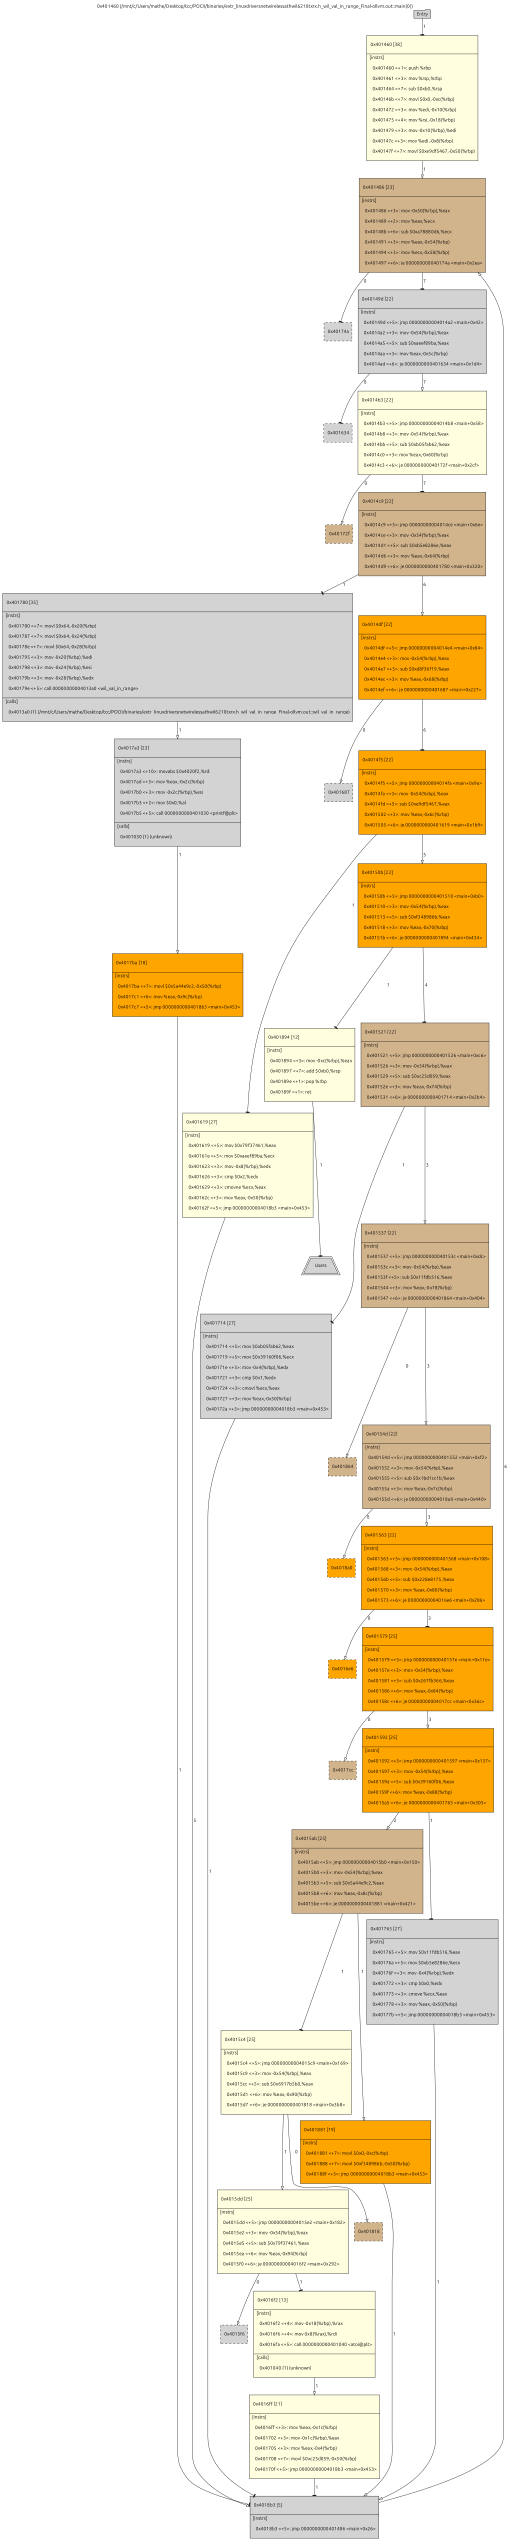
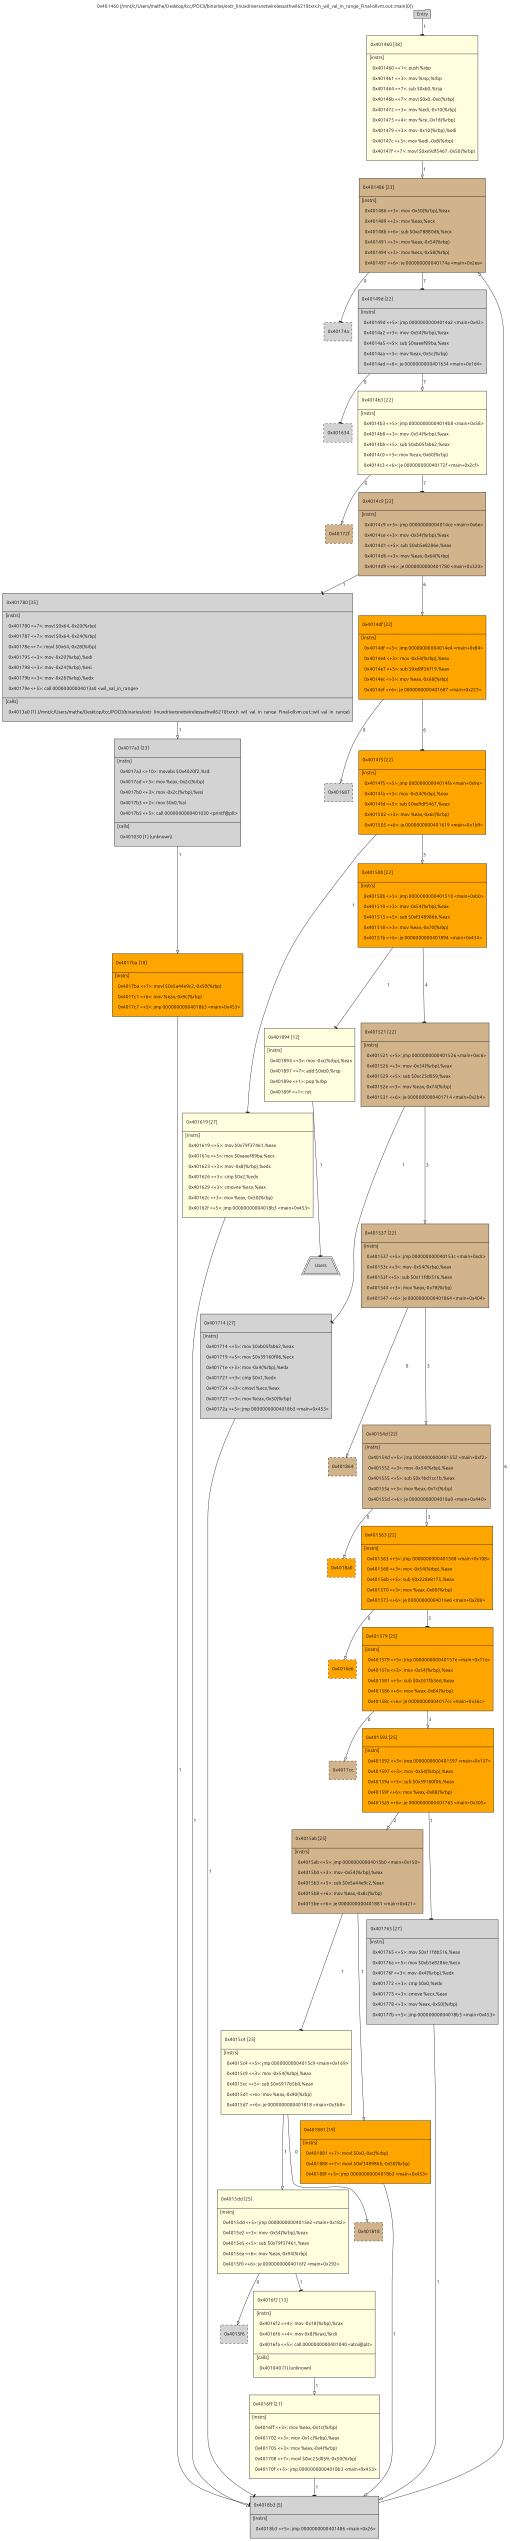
  digraph {
    fontname=Ubuntu
    label="0x401460 (/mnt/c/Users/mathe/Desktop/tcc/POCII/binaries/extr_linuxdriversnetwirelessathwil6210txrx.h_wil_val_in_range_Final-ollvm.out::main(0))"
    labelloc=t
    node [fillcolor=lightgrey fontname=Ubuntu shape=record style=filled]
    edge [arrowhead=onormal fontname=Ubuntu]
    Entry [height=0.3 shape=folder width=0.3]
    n2 [fillcolor=lightyellow label="{\n     0x401460 [38]\l\n     | [instrs]\l\n     &nbsp;&nbsp;0x401460 \<+1\>: push %rbp\l\n     &nbsp;&nbsp;0x401461 \<+3\>: mov %rsp,%rbp\l\n     &nbsp;&nbsp;0x401464 \<+7\>: sub $0xb0,%rsp\l\n     &nbsp;&nbsp;0x40146b \<+7\>: movl $0x0,-0xc(%rbp)\l\n     &nbsp;&nbsp;0x401472 \<+3\>: mov %edi,-0x10(%rbp)\l\n     &nbsp;&nbsp;0x401475 \<+4\>: mov %rsi,-0x18(%rbp)\l\n     &nbsp;&nbsp;0x401479 \<+3\>: mov -0x10(%rbp),%edi\l\n     &nbsp;&nbsp;0x40147c \<+3\>: mov %edi,-0x8(%rbp)\l\n     &nbsp;&nbsp;0x40147f \<+7\>: movl $0xe9df5467,-0x50(%rbp)\l\n  }"]
    n3 [fillcolor=tan label="{\n     0x401486 [23]\l\n     | [instrs]\l\n     &nbsp;&nbsp;0x401486 \<+3\>: mov -0x50(%rbp),%eax\l\n     &nbsp;&nbsp;0x401489 \<+2\>: mov %eax,%ecx\l\n     &nbsp;&nbsp;0x40148b \<+6\>: sub $0xa78880d6,%ecx\l\n     &nbsp;&nbsp;0x401491 \<+3\>: mov %eax,-0x54(%rbp)\l\n     &nbsp;&nbsp;0x401494 \<+3\>: mov %ecx,-0x58(%rbp)\l\n     &nbsp;&nbsp;0x401497 \<+6\>: je 000000000040174a \<main+0x2ea\>\l\n  }"]
    n4 [label="{\n     0x40174a\l\n  }" style="dashed,filled"]
    n5 [label="{\n     0x40149d [22]\l\n     | [instrs]\l\n     &nbsp;&nbsp;0x40149d \<+5\>: jmp 00000000004014a2 \<main+0x42\>\l\n     &nbsp;&nbsp;0x4014a2 \<+3\>: mov -0x54(%rbp),%eax\l\n     &nbsp;&nbsp;0x4014a5 \<+5\>: sub $0xaeef89ba,%eax\l\n     &nbsp;&nbsp;0x4014aa \<+3\>: mov %eax,-0x5c(%rbp)\l\n     &nbsp;&nbsp;0x4014ad \<+6\>: je 0000000000401634 \<main+0x1d4\>\l\n  }"]
    n6 [label="{\n     0x401634\l\n  }" style="dashed,filled"]
    n7 [fillcolor=lightyellow label="{\n     0x4014b3 [22]\l\n     | [instrs]\l\n     &nbsp;&nbsp;0x4014b3 \<+5\>: jmp 00000000004014b8 \<main+0x58\>\l\n     &nbsp;&nbsp;0x4014b8 \<+3\>: mov -0x54(%rbp),%eax\l\n     &nbsp;&nbsp;0x4014bb \<+5\>: sub $0xb05fab62,%eax\l\n     &nbsp;&nbsp;0x4014c0 \<+3\>: mov %eax,-0x60(%rbp)\l\n     &nbsp;&nbsp;0x4014c3 \<+6\>: je 000000000040172f \<main+0x2cf\>\l\n  }"]
    n8 [fillcolor=tan label="{\n     0x40172f\l\n  }" style="dashed,filled"]
    n9 [fillcolor=tan label="{\n     0x4014c9 [22]\l\n     | [instrs]\l\n     &nbsp;&nbsp;0x4014c9 \<+5\>: jmp 00000000004014ce \<main+0x6e\>\l\n     &nbsp;&nbsp;0x4014ce \<+3\>: mov -0x54(%rbp),%eax\l\n     &nbsp;&nbsp;0x4014d1 \<+5\>: sub $0xb5e8286e,%eax\l\n     &nbsp;&nbsp;0x4014d6 \<+3\>: mov %eax,-0x64(%rbp)\l\n     &nbsp;&nbsp;0x4014d9 \<+6\>: je 0000000000401780 \<main+0x320\>\l\n  }"]
    n10 [height=0.3 label=Users peripheries=2 shape=trapezium width=0.3]
    n11 [label="{\n     0x401780 [35]\l\n     | [instrs]\l\n     &nbsp;&nbsp;0x401780 \<+7\>: movl $0x64,-0x20(%rbp)\l\n     &nbsp;&nbsp;0x401787 \<+7\>: movl $0x64,-0x24(%rbp)\l\n     &nbsp;&nbsp;0x40178e \<+7\>: movl $0x64,-0x28(%rbp)\l\n     &nbsp;&nbsp;0x401795 \<+3\>: mov -0x20(%rbp),%edi\l\n     &nbsp;&nbsp;0x401798 \<+3\>: mov -0x24(%rbp),%esi\l\n     &nbsp;&nbsp;0x40179b \<+3\>: mov -0x28(%rbp),%edx\l\n     &nbsp;&nbsp;0x40179e \<+5\>: call 00000000004013a0 \<wil_val_in_range\>\l\n     | [calls]\l\n     &nbsp;&nbsp;0x4013a0 \{1\} (/mnt/c/Users/mathe/Desktop/tcc/POCII/binaries/extr_linuxdriversnetwirelessathwil6210txrx.h_wil_val_in_range_Final-ollvm.out::wil_val_in_range)\l\n  }"]
    n12 [fillcolor=orange label="{\n     0x4014df [22]\l\n     | [instrs]\l\n     &nbsp;&nbsp;0x4014df \<+5\>: jmp 00000000004014e4 \<main+0x84\>\l\n     &nbsp;&nbsp;0x4014e4 \<+3\>: mov -0x54(%rbp),%eax\l\n     &nbsp;&nbsp;0x4014e7 \<+5\>: sub $0xd8f36f19,%eax\l\n     &nbsp;&nbsp;0x4014ec \<+3\>: mov %eax,-0x68(%rbp)\l\n     &nbsp;&nbsp;0x4014ef \<+6\>: je 0000000000401687 \<main+0x227\>\l\n  }"]
    n13 [fillcolor=orange label="{\n     0x4017ba [18]\l\n     | [instrs]\l\n     &nbsp;&nbsp;0x4017ba \<+7\>: movl $0x5a44e9c2,-0x50(%rbp)\l\n     &nbsp;&nbsp;0x4017c1 \<+6\>: mov %eax,-0x9c(%rbp)\l\n     &nbsp;&nbsp;0x4017c7 \<+5\>: jmp 00000000004018b3 \<main+0x453\>\l\n  }"]
    n14 [label="{\n     0x4018b3 [5]\l\n     | [instrs]\l\n     &nbsp;&nbsp;0x4018b3 \<+5\>: jmp 0000000000401486 \<main+0x26\>\l\n  }"]
    n15 [label="{\n     0x4017a3 [23]\l\n     | [instrs]\l\n     &nbsp;&nbsp;0x4017a3 \<+10\>: movabs $0x4020f2,%rdi\l\n     &nbsp;&nbsp;0x4017ad \<+3\>: mov %eax,-0x2c(%rbp)\l\n     &nbsp;&nbsp;0x4017b0 \<+3\>: mov -0x2c(%rbp),%esi\l\n     &nbsp;&nbsp;0x4017b3 \<+2\>: mov $0x0,%al\l\n     &nbsp;&nbsp;0x4017b5 \<+5\>: call 0000000000401030 \<printf@plt\>\l\n     | [calls]\l\n     &nbsp;&nbsp;0x401030 \{1\} (unknown)\l\n  }"]
    n16 [label="{\n     0x401687\l\n  }" style="dashed,filled"]
    n17 [fillcolor=orange label="{\n     0x4014f5 [22]\l\n     | [instrs]\l\n     &nbsp;&nbsp;0x4014f5 \<+5\>: jmp 00000000004014fa \<main+0x9a\>\l\n     &nbsp;&nbsp;0x4014fa \<+3\>: mov -0x54(%rbp),%eax\l\n     &nbsp;&nbsp;0x4014fd \<+5\>: sub $0xe9df5467,%eax\l\n     &nbsp;&nbsp;0x401502 \<+3\>: mov %eax,-0x6c(%rbp)\l\n     &nbsp;&nbsp;0x401505 \<+6\>: je 0000000000401619 \<main+0x1b9\>\l\n  }"]
    n18 [fillcolor=lightyellow label="{\n     0x401619 [27]\l\n     | [instrs]\l\n     &nbsp;&nbsp;0x401619 \<+5\>: mov $0x79f37461,%eax\l\n     &nbsp;&nbsp;0x40161e \<+5\>: mov $0xaeef89ba,%ecx\l\n     &nbsp;&nbsp;0x401623 \<+3\>: mov -0x8(%rbp),%edx\l\n     &nbsp;&nbsp;0x401626 \<+3\>: cmp $0x2,%edx\l\n     &nbsp;&nbsp;0x401629 \<+3\>: cmovne %ecx,%eax\l\n     &nbsp;&nbsp;0x40162c \<+3\>: mov %eax,-0x50(%rbp)\l\n     &nbsp;&nbsp;0x40162f \<+5\>: jmp 00000000004018b3 \<main+0x453\>\l\n  }"]
    n19 [fillcolor=orange label="{\n     0x40150b [22]\l\n     | [instrs]\l\n     &nbsp;&nbsp;0x40150b \<+5\>: jmp 0000000000401510 \<main+0xb0\>\l\n     &nbsp;&nbsp;0x401510 \<+3\>: mov -0x54(%rbp),%eax\l\n     &nbsp;&nbsp;0x401513 \<+5\>: sub $0xf348986b,%eax\l\n     &nbsp;&nbsp;0x401518 \<+3\>: mov %eax,-0x70(%rbp)\l\n     &nbsp;&nbsp;0x40151b \<+6\>: je 0000000000401894 \<main+0x434\>\l\n  }"]
    n20 [fillcolor=lightyellow label="{\n     0x4016ff [21]\l\n     | [instrs]\l\n     &nbsp;&nbsp;0x4016ff \<+3\>: mov %eax,-0x1c(%rbp)\l\n     &nbsp;&nbsp;0x401702 \<+3\>: mov -0x1c(%rbp),%eax\l\n     &nbsp;&nbsp;0x401705 \<+3\>: mov %eax,-0x4(%rbp)\l\n     &nbsp;&nbsp;0x401708 \<+7\>: movl $0xc25d059,-0x50(%rbp)\l\n     &nbsp;&nbsp;0x40170f \<+5\>: jmp 00000000004018b3 \<main+0x453\>\l\n  }"]
    n21 [fillcolor=lightyellow label="{\n     0x401894 [12]\l\n     | [instrs]\l\n     &nbsp;&nbsp;0x401894 \<+3\>: mov -0xc(%rbp),%eax\l\n     &nbsp;&nbsp;0x401897 \<+7\>: add $0xb0,%rsp\l\n     &nbsp;&nbsp;0x40189e \<+1\>: pop %rbp\l\n     &nbsp;&nbsp;0x40189f \<+1\>: ret\l\n  }"]
    n22 [fillcolor=tan label="{\n     0x401521 [22]\l\n     | [instrs]\l\n     &nbsp;&nbsp;0x401521 \<+5\>: jmp 0000000000401526 \<main+0xc6\>\l\n     &nbsp;&nbsp;0x401526 \<+3\>: mov -0x54(%rbp),%eax\l\n     &nbsp;&nbsp;0x401529 \<+5\>: sub $0xc25d059,%eax\l\n     &nbsp;&nbsp;0x40152e \<+3\>: mov %eax,-0x74(%rbp)\l\n     &nbsp;&nbsp;0x401531 \<+6\>: je 0000000000401714 \<main+0x2b4\>\l\n  }"]
    n23 [label="{\n     0x4015f6\l\n  }" style="dashed,filled"]
    n24 [label="{\n     0x401714 [27]\l\n     | [instrs]\l\n     &nbsp;&nbsp;0x401714 \<+5\>: mov $0xb05fab62,%eax\l\n     &nbsp;&nbsp;0x401719 \<+5\>: mov $0x39160f06,%ecx\l\n     &nbsp;&nbsp;0x40171e \<+3\>: mov -0x4(%rbp),%edx\l\n     &nbsp;&nbsp;0x401721 \<+3\>: cmp $0x1,%edx\l\n     &nbsp;&nbsp;0x401724 \<+3\>: cmovl %ecx,%eax\l\n     &nbsp;&nbsp;0x401727 \<+3\>: mov %eax,-0x50(%rbp)\l\n     &nbsp;&nbsp;0x40172a \<+5\>: jmp 00000000004018b3 \<main+0x453\>\l\n  }"]
    n25 [fillcolor=tan label="{\n     0x401537 [22]\l\n     | [instrs]\l\n     &nbsp;&nbsp;0x401537 \<+5\>: jmp 000000000040153c \<main+0xdc\>\l\n     &nbsp;&nbsp;0x40153c \<+3\>: mov -0x54(%rbp),%eax\l\n     &nbsp;&nbsp;0x40153f \<+5\>: sub $0x11fdb516,%eax\l\n     &nbsp;&nbsp;0x401544 \<+3\>: mov %eax,-0x78(%rbp)\l\n     &nbsp;&nbsp;0x401547 \<+6\>: je 0000000000401864 \<main+0x404\>\l\n  }"]
    n26 [fillcolor=lightyellow label="{\n     0x4016f2 [13]\l\n     | [instrs]\l\n     &nbsp;&nbsp;0x4016f2 \<+4\>: mov -0x18(%rbp),%rax\l\n     &nbsp;&nbsp;0x4016f6 \<+4\>: mov 0x8(%rax),%rdi\l\n     &nbsp;&nbsp;0x4016fa \<+5\>: call 0000000000401040 \<atoi@plt\>\l\n     | [calls]\l\n     &nbsp;&nbsp;0x401040 \{1\} (unknown)\l\n  }"]
    n27 [fillcolor=tan label="{\n     0x401864\l\n  }" style="dashed,filled"]
    n28 [fillcolor=tan label="{\n     0x40154d [22]\l\n     | [instrs]\l\n     &nbsp;&nbsp;0x40154d \<+5\>: jmp 0000000000401552 \<main+0xf2\>\l\n     &nbsp;&nbsp;0x401552 \<+3\>: mov -0x54(%rbp),%eax\l\n     &nbsp;&nbsp;0x401555 \<+5\>: sub $0x1bd1cc1b,%eax\l\n     &nbsp;&nbsp;0x40155a \<+3\>: mov %eax,-0x7c(%rbp)\l\n     &nbsp;&nbsp;0x40155d \<+6\>: je 00000000004018a0 \<main+0x440\>\l\n  }"]
    n29 [fillcolor=lightyellow label="{\n     0x4015dd [25]\l\n     | [instrs]\l\n     &nbsp;&nbsp;0x4015dd \<+5\>: jmp 00000000004015e2 \<main+0x182\>\l\n     &nbsp;&nbsp;0x4015e2 \<+3\>: mov -0x54(%rbp),%eax\l\n     &nbsp;&nbsp;0x4015e5 \<+5\>: sub $0x79f37461,%eax\l\n     &nbsp;&nbsp;0x4015ea \<+6\>: mov %eax,-0x94(%rbp)\l\n     &nbsp;&nbsp;0x4015f0 \<+6\>: je 00000000004016f2 \<main+0x292\>\l\n  }"]
    n30 [fillcolor=orange label="{\n     0x4018a0\l\n  }" style="dashed,filled"]
    n31 [fillcolor=orange label="{\n     0x401563 [22]\l\n     | [instrs]\l\n     &nbsp;&nbsp;0x401563 \<+5\>: jmp 0000000000401568 \<main+0x108\>\l\n     &nbsp;&nbsp;0x401568 \<+3\>: mov -0x54(%rbp),%eax\l\n     &nbsp;&nbsp;0x40156b \<+5\>: sub $0x228e8175,%eax\l\n     &nbsp;&nbsp;0x401570 \<+3\>: mov %eax,-0x80(%rbp)\l\n     &nbsp;&nbsp;0x401573 \<+6\>: je 00000000004016e6 \<main+0x286\>\l\n  }"]
    n32 [fillcolor=tan label="{\n     0x401818\l\n  }" style="dashed,filled"]
    n33 [fillcolor=orange label="{\n     0x4016e6\l\n  }" style="dashed,filled"]
    n34 [fillcolor=orange label="{\n     0x401579 [25]\l\n     | [instrs]\l\n     &nbsp;&nbsp;0x401579 \<+5\>: jmp 000000000040157e \<main+0x11e\>\l\n     &nbsp;&nbsp;0x40157e \<+3\>: mov -0x54(%rbp),%eax\l\n     &nbsp;&nbsp;0x401581 \<+5\>: sub $0x267fb366,%eax\l\n     &nbsp;&nbsp;0x401586 \<+6\>: mov %eax,-0x84(%rbp)\l\n     &nbsp;&nbsp;0x40158c \<+6\>: je 00000000004017cc \<main+0x36c\>\l\n  }"]
    n35 [fillcolor=lightyellow label="{\n     0x4015c4 [25]\l\n     | [instrs]\l\n     &nbsp;&nbsp;0x4015c4 \<+5\>: jmp 00000000004015c9 \<main+0x169\>\l\n     &nbsp;&nbsp;0x4015c9 \<+3\>: mov -0x54(%rbp),%eax\l\n     &nbsp;&nbsp;0x4015cc \<+5\>: sub $0x6917b5b0,%eax\l\n     &nbsp;&nbsp;0x4015d1 \<+6\>: mov %eax,-0x90(%rbp)\l\n     &nbsp;&nbsp;0x4015d7 \<+6\>: je 0000000000401818 \<main+0x3b8\>\l\n  }"]
    n36 [fillcolor=tan label="{\n     0x4017cc\l\n  }" style="dashed,filled"]
    n37 [fillcolor=orange label="{\n     0x401592 [25]\l\n     | [instrs]\l\n     &nbsp;&nbsp;0x401592 \<+5\>: jmp 0000000000401597 \<main+0x137\>\l\n     &nbsp;&nbsp;0x401597 \<+3\>: mov -0x54(%rbp),%eax\l\n     &nbsp;&nbsp;0x40159a \<+5\>: sub $0x39160f06,%eax\l\n     &nbsp;&nbsp;0x40159f \<+6\>: mov %eax,-0x88(%rbp)\l\n     &nbsp;&nbsp;0x4015a5 \<+6\>: je 0000000000401765 \<main+0x305\>\l\n  }"]
    n38 [fillcolor=orange label="{\n     0x401881 [19]\l\n     | [instrs]\l\n     &nbsp;&nbsp;0x401881 \<+7\>: movl $0x0,-0xc(%rbp)\l\n     &nbsp;&nbsp;0x401888 \<+7\>: movl $0xf348986b,-0x50(%rbp)\l\n     &nbsp;&nbsp;0x40188f \<+5\>: jmp 00000000004018b3 \<main+0x453\>\l\n  }"]
    n39 [fillcolor=tan label="{\n     0x4015ab [25]\l\n     | [instrs]\l\n     &nbsp;&nbsp;0x4015ab \<+5\>: jmp 00000000004015b0 \<main+0x150\>\l\n     &nbsp;&nbsp;0x4015b0 \<+3\>: mov -0x54(%rbp),%eax\l\n     &nbsp;&nbsp;0x4015b3 \<+5\>: sub $0x5a44e9c2,%eax\l\n     &nbsp;&nbsp;0x4015b8 \<+6\>: mov %eax,-0x8c(%rbp)\l\n     &nbsp;&nbsp;0x4015be \<+6\>: je 0000000000401881 \<main+0x421\>\l\n  }"]
    n40 [label="{\n     0x401765 [27]\l\n     | [instrs]\l\n     &nbsp;&nbsp;0x401765 \<+5\>: mov $0x11fdb516,%eax\l\n     &nbsp;&nbsp;0x40176a \<+5\>: mov $0xb5e8286e,%ecx\l\n     &nbsp;&nbsp;0x40176f \<+3\>: mov -0x4(%rbp),%edx\l\n     &nbsp;&nbsp;0x401772 \<+3\>: cmp $0x0,%edx\l\n     &nbsp;&nbsp;0x401775 \<+3\>: cmove %ecx,%eax\l\n     &nbsp;&nbsp;0x401778 \<+3\>: mov %eax,-0x50(%rbp)\l\n     &nbsp;&nbsp;0x40177b \<+5\>: jmp 00000000004018b3 \<main+0x453\>\l\n  }"]
    Entry -> n2 [arrowhead=tee label=" 1"]
    n2 -> n3 [label=" 1"]
    n3 -> n4 [arrowhead=tee label=" 0"]
    n3 -> n5 [arrowhead=tee label=" 7"]
    n5 -> n6 [arrowhead=tee label=" 0"]
    n5 -> n7 [label=" 7"]
    n7 -> n8 [label=" 0"]
    n7 -> n9 [arrowhead=tee label=" 7"]
    n9 -> n11 [arrowhead=tee label=" 1"]
    n9 -> n12 [label=" 6"]
    n11 -> n15 [label=" 1"]
    n12 -> n16 [label=" 0"]
    n12 -> n17 [arrowhead=tee label=" 6"]
    n13 -> n14 [arrowhead=tee label=" 1"]
    n14 -> n3 [label=" 6"]
    n15 -> n13 [label=" 1"]
    n17 -> n18 [arrowhead=tee label=" 1"]
    n17 -> n19 [label=" 5"]
-   n18 -> n14 [label=" 5"]
+   n18 -> n14 [label=" 1"]
    n19 -> n21 [arrowhead=tee label=" 1"]
    n19 -> n22 [arrowhead=tee label=" 4"]
    n20 -> n14 [arrowhead=tee label=" 1"]
    n21 -> n10 [arrowhead=tee label=" 1"]
    n22 -> n24 [arrowhead=tee label=" 1"]
    n22 -> n25 [label=" 3"]
    n24 -> n14 [arrowhead=tee label=" 1"]
    n25 -> n27 [label=" 0"]
    n25 -> n28 [label=" 3"]
    n26 -> n20 [label=" 1"]
    n28 -> n30 [label=" 0"]
    n28 -> n31 [label=" 3"]
    n29 -> n23 [label=" 0"]
    n29 -> n26 [arrowhead=tee label=" 1"]
    n31 -> n33 [label=" 0"]
    n31 -> n34 [arrowhead=tee label=" 3"]
    n34 -> n36 [label=" 0"]
    n34 -> n37 [label=" 3"]
    n35 -> n29 [label=" 1"]
    n35 -> n32 [label=" 0"]
    n37 -> n39 [label=" 2"]
    n37 -> n40 [arrowhead=tee label=" 1"]
    n38 -> n14 [label=" 1"]
    n39 -> n35 [arrowhead=tee label=" 1"]
    n39 -> n38 [label=" 1"]
    n40 -> n14 [label=" 1"]
  }
